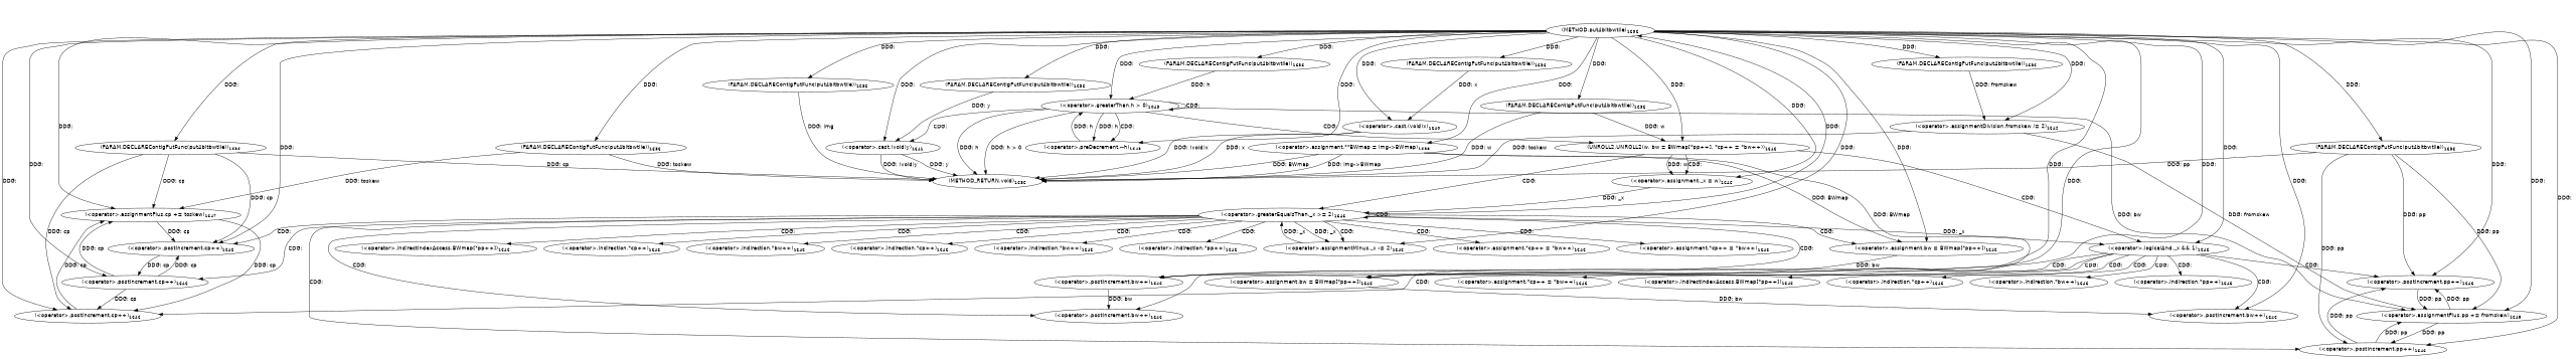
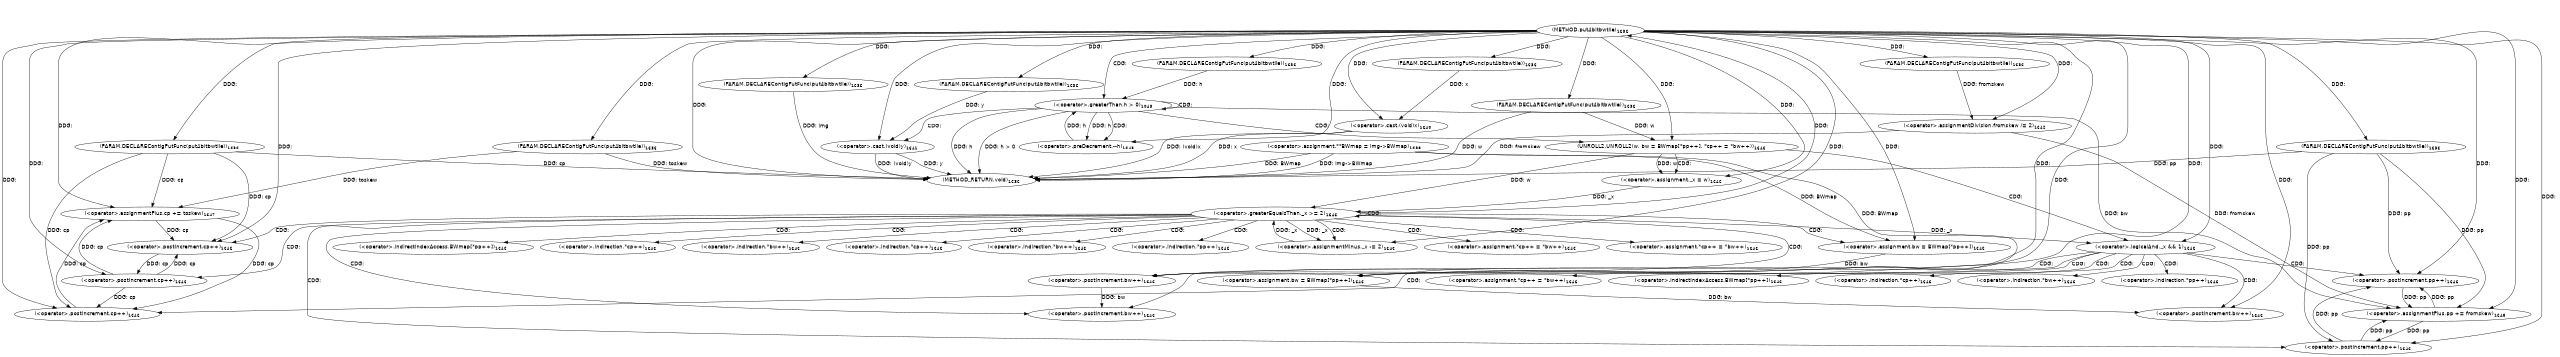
  digraph {
    fontname="DejaVu Sans"
    node [fontname="DejaVu Sans"]
    edge [fontname="DejaVu Sans"]
    n1 [label=<(METHOD,put4bitbwtile)<SUB>1636</SUB>>]
    n2 [label=<(PARAM,DECLAREContigPutFunc(put4bitbwtile))<SUB>1636</SUB>>]
    n3 [label=<(PARAM,DECLAREContigPutFunc(put4bitbwtile))<SUB>1636</SUB>>]
    n4 [label=<(PARAM,DECLAREContigPutFunc(put4bitbwtile))<SUB>1636</SUB>>]
    n5 [label=<(PARAM,DECLAREContigPutFunc(put4bitbwtile))<SUB>1636</SUB>>]
    n6 [label=<(PARAM,DECLAREContigPutFunc(put4bitbwtile))<SUB>1636</SUB>>]
    n7 [label=<(PARAM,DECLAREContigPutFunc(put4bitbwtile))<SUB>1636</SUB>>]
    n8 [label=<(PARAM,DECLAREContigPutFunc(put4bitbwtile))<SUB>1636</SUB>>]
    n9 [label=<(PARAM,DECLAREContigPutFunc(put4bitbwtile))<SUB>1636</SUB>>]
    n10 [label=<(PARAM,DECLAREContigPutFunc(put4bitbwtile))<SUB>1636</SUB>>]
    n11 [label=<(&lt;operator&gt;.assignment,**BWmap = img-&gt;BWmap)<SUB>1638</SUB>>]
    n12 [label=<(&lt;operator&gt;.cast,(void)x)<SUB>1640</SUB>>]
    n13 [label=<(&lt;operator&gt;.cast,(void)y)<SUB>1641</SUB>>]
    n14 [label=<(&lt;operator&gt;.assignmentDivision,fromskew /= 2)<SUB>1642</SUB>>]
    n15 [label=<(&lt;operator&gt;.greaterThan,h &gt; 0)<SUB>1043</SUB>>]
    n16 [label=<(&lt;operator&gt;.preDecrement,--h)<SUB>1643</SUB>>]
    n17 [label=<(UNROLL2,UNROLL2(w, bw = BWmap[*pp++], *cp++ = *bw++))<SUB>1646</SUB>>]
    n18 [label=<(&lt;operator&gt;.assignmentPlus,cp += toskew)<SUB>1647</SUB>>]
    n19 [label=<(&lt;operator&gt;.assignmentPlus,pp += fromskew)<SUB>1648</SUB>>]
    n20 [label=<(&lt;operator&gt;.assignmentMinus,_x -= 2)<SUB>1646</SUB>>]
    n21 [label=<(&lt;operator&gt;.logicalAnd,_x &amp;&amp; 1)<SUB>1646</SUB>>]
    n22 [label=<(&lt;operator&gt;.assignment,_x = w)<SUB>1646</SUB>>]
    n23 [label=<(&lt;operator&gt;.assignment,bw = BWmap[*pp++])<SUB>1646</SUB>>]
    n24 [label=<(&lt;operator&gt;.assignment,bw = BWmap[*pp++])<SUB>1646</SUB>>]
    n25 [label=<(&lt;operator&gt;.postIncrement,cp++)<SUB>1646</SUB>>]
    n26 [label=<(&lt;operator&gt;.postIncrement,bw++)<SUB>1646</SUB>>]
    n27 [label=<(&lt;operator&gt;.postIncrement,cp++)<SUB>1646</SUB>>]
    n28 [label=<(&lt;operator&gt;.postIncrement,bw++)<SUB>1646</SUB>>]
    n29 [label=<(&lt;operator&gt;.postIncrement,cp++)<SUB>1646</SUB>>]
    n30 [label=<(&lt;operator&gt;.postIncrement,bw++)<SUB>1646</SUB>>]
    n31 [label=<(&lt;operator&gt;.postIncrement,pp++)<SUB>1646</SUB>>]
    n32 [label=<(&lt;operator&gt;.postIncrement,pp++)<SUB>1646</SUB>>]
    n33 [label=<(METHOD_RETURN,void)<SUB>1636</SUB>>]
    n34 [label=<(&lt;operator&gt;.greaterEqualsThan,_x &gt;= 2)<SUB>1646</SUB>>]
    n35 [label=<(&lt;operator&gt;.assignment,*cp++ = *bw++)<SUB>1646</SUB>>]
    n36 [label=<(&lt;operator&gt;.assignment,*cp++ = *bw++)<SUB>1646</SUB>>]
    n37 [label=<(&lt;operator&gt;.indirectIndexAccess,BWmap[*pp++])<SUB>1646</SUB>>]
    n38 [label=<(&lt;operator&gt;.indirection,*cp++)<SUB>1646</SUB>>]
    n39 [label=<(&lt;operator&gt;.indirection,*bw++)<SUB>1646</SUB>>]
    n40 [label=<(&lt;operator&gt;.indirection,*cp++)<SUB>1646</SUB>>]
    n41 [label=<(&lt;operator&gt;.indirection,*bw++)<SUB>1646</SUB>>]
    n42 [label=<(&lt;operator&gt;.indirection,*pp++)<SUB>1646</SUB>>]
    n43 [label=<(&lt;operator&gt;.assignment,*cp++ = *bw++)<SUB>1646</SUB>>]
    n44 [label=<(&lt;operator&gt;.indirectIndexAccess,BWmap[*pp++])<SUB>1646</SUB>>]
    n45 [label=<(&lt;operator&gt;.indirection,*cp++)<SUB>1646</SUB>>]
    n46 [label=<(&lt;operator&gt;.indirection,*bw++)<SUB>1646</SUB>>]
    n47 [label=<(&lt;operator&gt;.indirection,*pp++)<SUB>1646</SUB>>]
    n1 -> n2 [label="DDG: "]
    n1 -> n3 [label="DDG: "]
    n1 -> n4 [label="DDG: "]
    n1 -> n5 [label="DDG: "]
    n1 -> n6 [label="DDG: "]
    n1 -> n7 [label="DDG: "]
    n1 -> n8 [label="DDG: "]
    n1 -> n9 [label="DDG: "]
    n1 -> n10 [label="DDG: "]
-   n1 -> n11 [label="DDG: "]
+   n1 -> n33 [label="DDG: "]
    n1 -> n12 [label="DDG: "]
    n1 -> n13 [label="DDG: "]
    n1 -> n14 [label="DDG: "]
-   n1 -> n15 [label="DDG: "]
+   n1 -> n15 [label="CDG: "]
    n1 -> n16 [label="DDG: "]
    n1 -> n17 [label="DDG: "]
    n1 -> n18 [label="DDG: "]
    n1 -> n19 [label="DDG: "]
    n1 -> n20 [label="DDG: "]
    n1 -> n21 [label="DDG: "]
    n1 -> n22 [label="DDG: "]
    n1 -> n23 [label="DDG: "]
    n1 -> n24 [label="DDG: "]
    n1 -> n25 [label="DDG: "]
    n1 -> n26 [label="DDG: "]
    n1 -> n27 [label="DDG: "]
    n1 -> n28 [label="DDG: "]
    n1 -> n29 [label="DDG: "]
    n1 -> n30 [label="DDG: "]
    n1 -> n31 [label="DDG: "]
    n1 -> n32 [label="DDG: "]
    n2 -> n33 [label="DDG: img"]
    n3 -> n18 [label="DDG: cp"]
    n3 -> n25 [label="DDG: cp"]
    n3 -> n29 [label="DDG: cp"]
    n3 -> n33 [label="DDG: cp"]
    n4 -> n12 [label="DDG: x"]
    n5 -> n13 [label="DDG: y"]
    n6 -> n17 [label="DDG: w"]
    n6 -> n33 [label="DDG: w"]
    n7 -> n15 [label="DDG: h"]
    n8 -> n14 [label="DDG: fromskew"]
    n9 -> n18 [label="DDG: toskew"]
    n9 -> n33 [label="DDG: toskew"]
    n10 -> n19 [label="DDG: pp"]
    n10 -> n31 [label="DDG: pp"]
    n10 -> n32 [label="DDG: pp"]
    n10 -> n33 [label="DDG: pp"]
    n11 -> n23 [label="DDG: BWmap"]
    n11 -> n24 [label="DDG: BWmap"]
    n11 -> n33 [label="DDG: BWmap"]
    n11 -> n33 [label="DDG: img-&gt;BWmap"]
    n12 -> n33 [label="DDG: x"]
    n12 -> n33 [label="DDG: (void)x"]
    n13 -> n33 [label="DDG: y"]
    n13 -> n33 [label="DDG: (void)y"]
    n14 -> n19 [label="DDG: fromskew"]
-   n14 -> n33 [label="DDG: toskew"]
+   n14 -> n33 [label="DDG: fromskew"]
    n15 -> n13 [label="CDG: "]
    n15 -> n15 [label="CDG: "]
    n15 -> n16 [label="DDG: h"]
    n15 -> n16 [label="CDG: "]
    n15 -> n17 [label="CDG: "]
    n15 -> n19 [label="DDG: bw"]
    n15 -> n33 [label="DDG: h"]
    n15 -> n33 [label="DDG: h &gt; 0"]
    n16 -> n15 [label="DDG: h"]
    n17 -> n21 [label="CDG: "]
    n17 -> n22 [label="DDG: w"]
    n17 -> n22 [label="CDG: "]
-   n17 -> n34 [label="CDG: "]
+   n17 -> n34 [label="DDG: w"]
    n18 -> n25 [label="DDG: cp"]
    n18 -> n29 [label="DDG: cp"]
    n19 -> n31 [label="DDG: pp"]
    n19 -> n32 [label="DDG: pp"]
    n20 -> n34 [label="DDG: _x"]
    n21 -> n24 [label="CDG: "]
    n21 -> n29 [label="CDG: "]
    n21 -> n30 [label="CDG: "]
    n21 -> n32 [label="CDG: "]
    n21 -> n43 [label="CDG: "]
    n21 -> n44 [label="CDG: "]
    n21 -> n45 [label="CDG: "]
    n21 -> n46 [label="CDG: "]
    n21 -> n47 [label="CDG: "]
    n22 -> n34 [label="DDG: _x"]
    n23 -> n26 [label="DDG: bw"]
    n24 -> n30 [label="DDG: bw"]
    n25 -> n27 [label="DDG: cp"]
    n26 -> n28 [label="DDG: bw"]
    n27 -> n18 [label="DDG: cp"]
    n27 -> n25 [label="DDG: cp"]
    n27 -> n29 [label="DDG: cp"]
    n29 -> n18 [label="DDG: cp"]
    n31 -> n19 [label="DDG: pp"]
    n31 -> n32 [label="DDG: pp"]
    n32 -> n19 [label="DDG: pp"]
    n34 -> n1 [label="DDG: "]
    n34 -> n20 [label="DDG: _x"]
    n34 -> n20 [label="CDG: "]
    n34 -> n21 [label="DDG: _x"]
    n34 -> n23 [label="CDG: "]
    n34 -> n25 [label="CDG: "]
    n34 -> n26 [label="CDG: "]
    n34 -> n27 [label="CDG: "]
    n34 -> n28 [label="CDG: "]
    n34 -> n31 [label="CDG: "]
    n34 -> n34 [label="CDG: "]
    n34 -> n35 [label="CDG: "]
    n34 -> n36 [label="CDG: "]
    n34 -> n37 [label="CDG: "]
    n34 -> n38 [label="CDG: "]
    n34 -> n39 [label="CDG: "]
    n34 -> n40 [label="CDG: "]
    n34 -> n41 [label="CDG: "]
    n34 -> n42 [label="CDG: "]
  }
